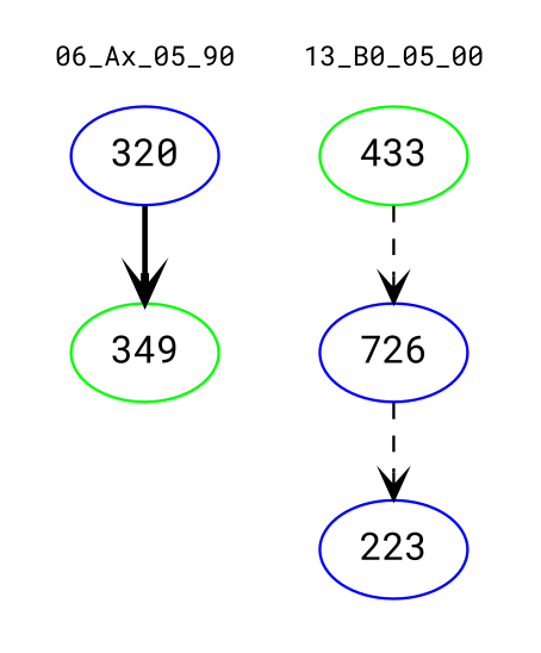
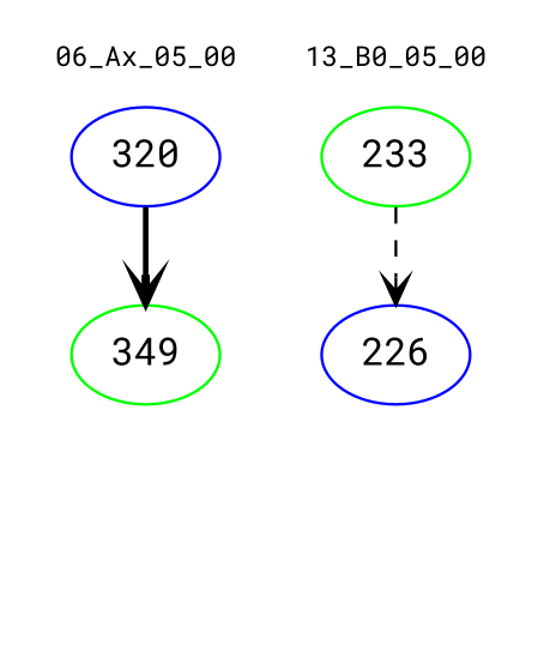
  digraph {
    fontname="Roboto Mono"
    node [color=blue fontname="Roboto Mono"]
    edge [arrowhead=vee color=black fontname="Roboto Mono" style=dashed]
    n1 [label=320]
    n2 [color=green label=349]
-   n3 [label=726]
-   n4 [label=223]
-   n5 [color=green label=433]
+   n3 [label=226]
+   n5 [color=green label=233]
    subgraph cluster_1 {
      color=white
      fontsize=10
-     label="06_Ax_05_90"
+     label="06_Ax_05_00"
      n1
      n2
    }
    subgraph cluster_2 {
      color=white
      fontsize=10
      label="13_B0_05_00"
      n3
-     n4
      n5
    }
    n1 -> n2 [style=bold]
-   n3 -> n4
    n5 -> n3
  }
